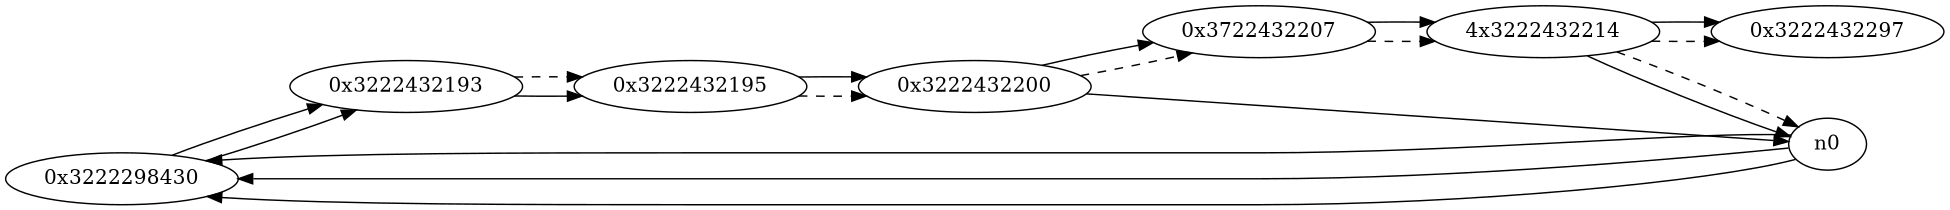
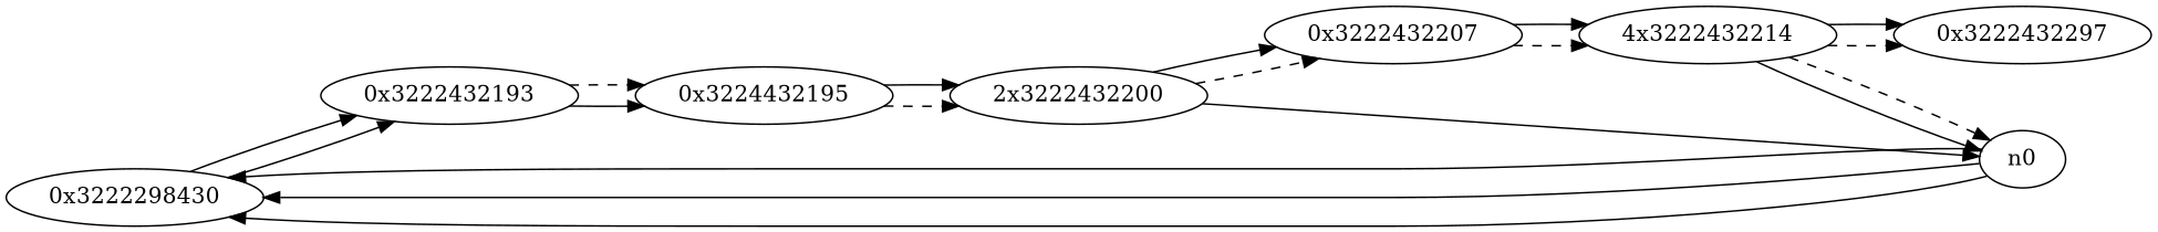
  digraph {
    rankdir=LR
    edge [style=solid]
    n1 [label="0x3222298430"]
    n2 [label="0x3222432193"]
-   n3 [label="0x3222432195"]
-   n4 [label="0x3222432200"]
-   n5 [label="0x3722432207"]
+   n3 [label="0x3224432195"]
+   n4 [label="2x3222432200"]
+   n5 [label="0x3222432207"]
    n0
    n6 [label="4x3222432214"]
    n7 [label="0x3222432297"]
    n1 -> n2
    n1 -> n2
    n2 -> n3
    n2 -> n3 [style=dashed]
    n3 -> n4 [style=dashed]
    n3 -> n4
    n4 -> n5 [style=dashed]
    n4 -> n5
    n4 -> n0
    n5 -> n6 [style=dashed]
    n5 -> n6
    n0 -> n1
    n0 -> n1
    n0 -> n1
    n6 -> n0
    n6 -> n0 [style=dashed]
    n6 -> n7 [style=dashed]
    n6 -> n7
  }
